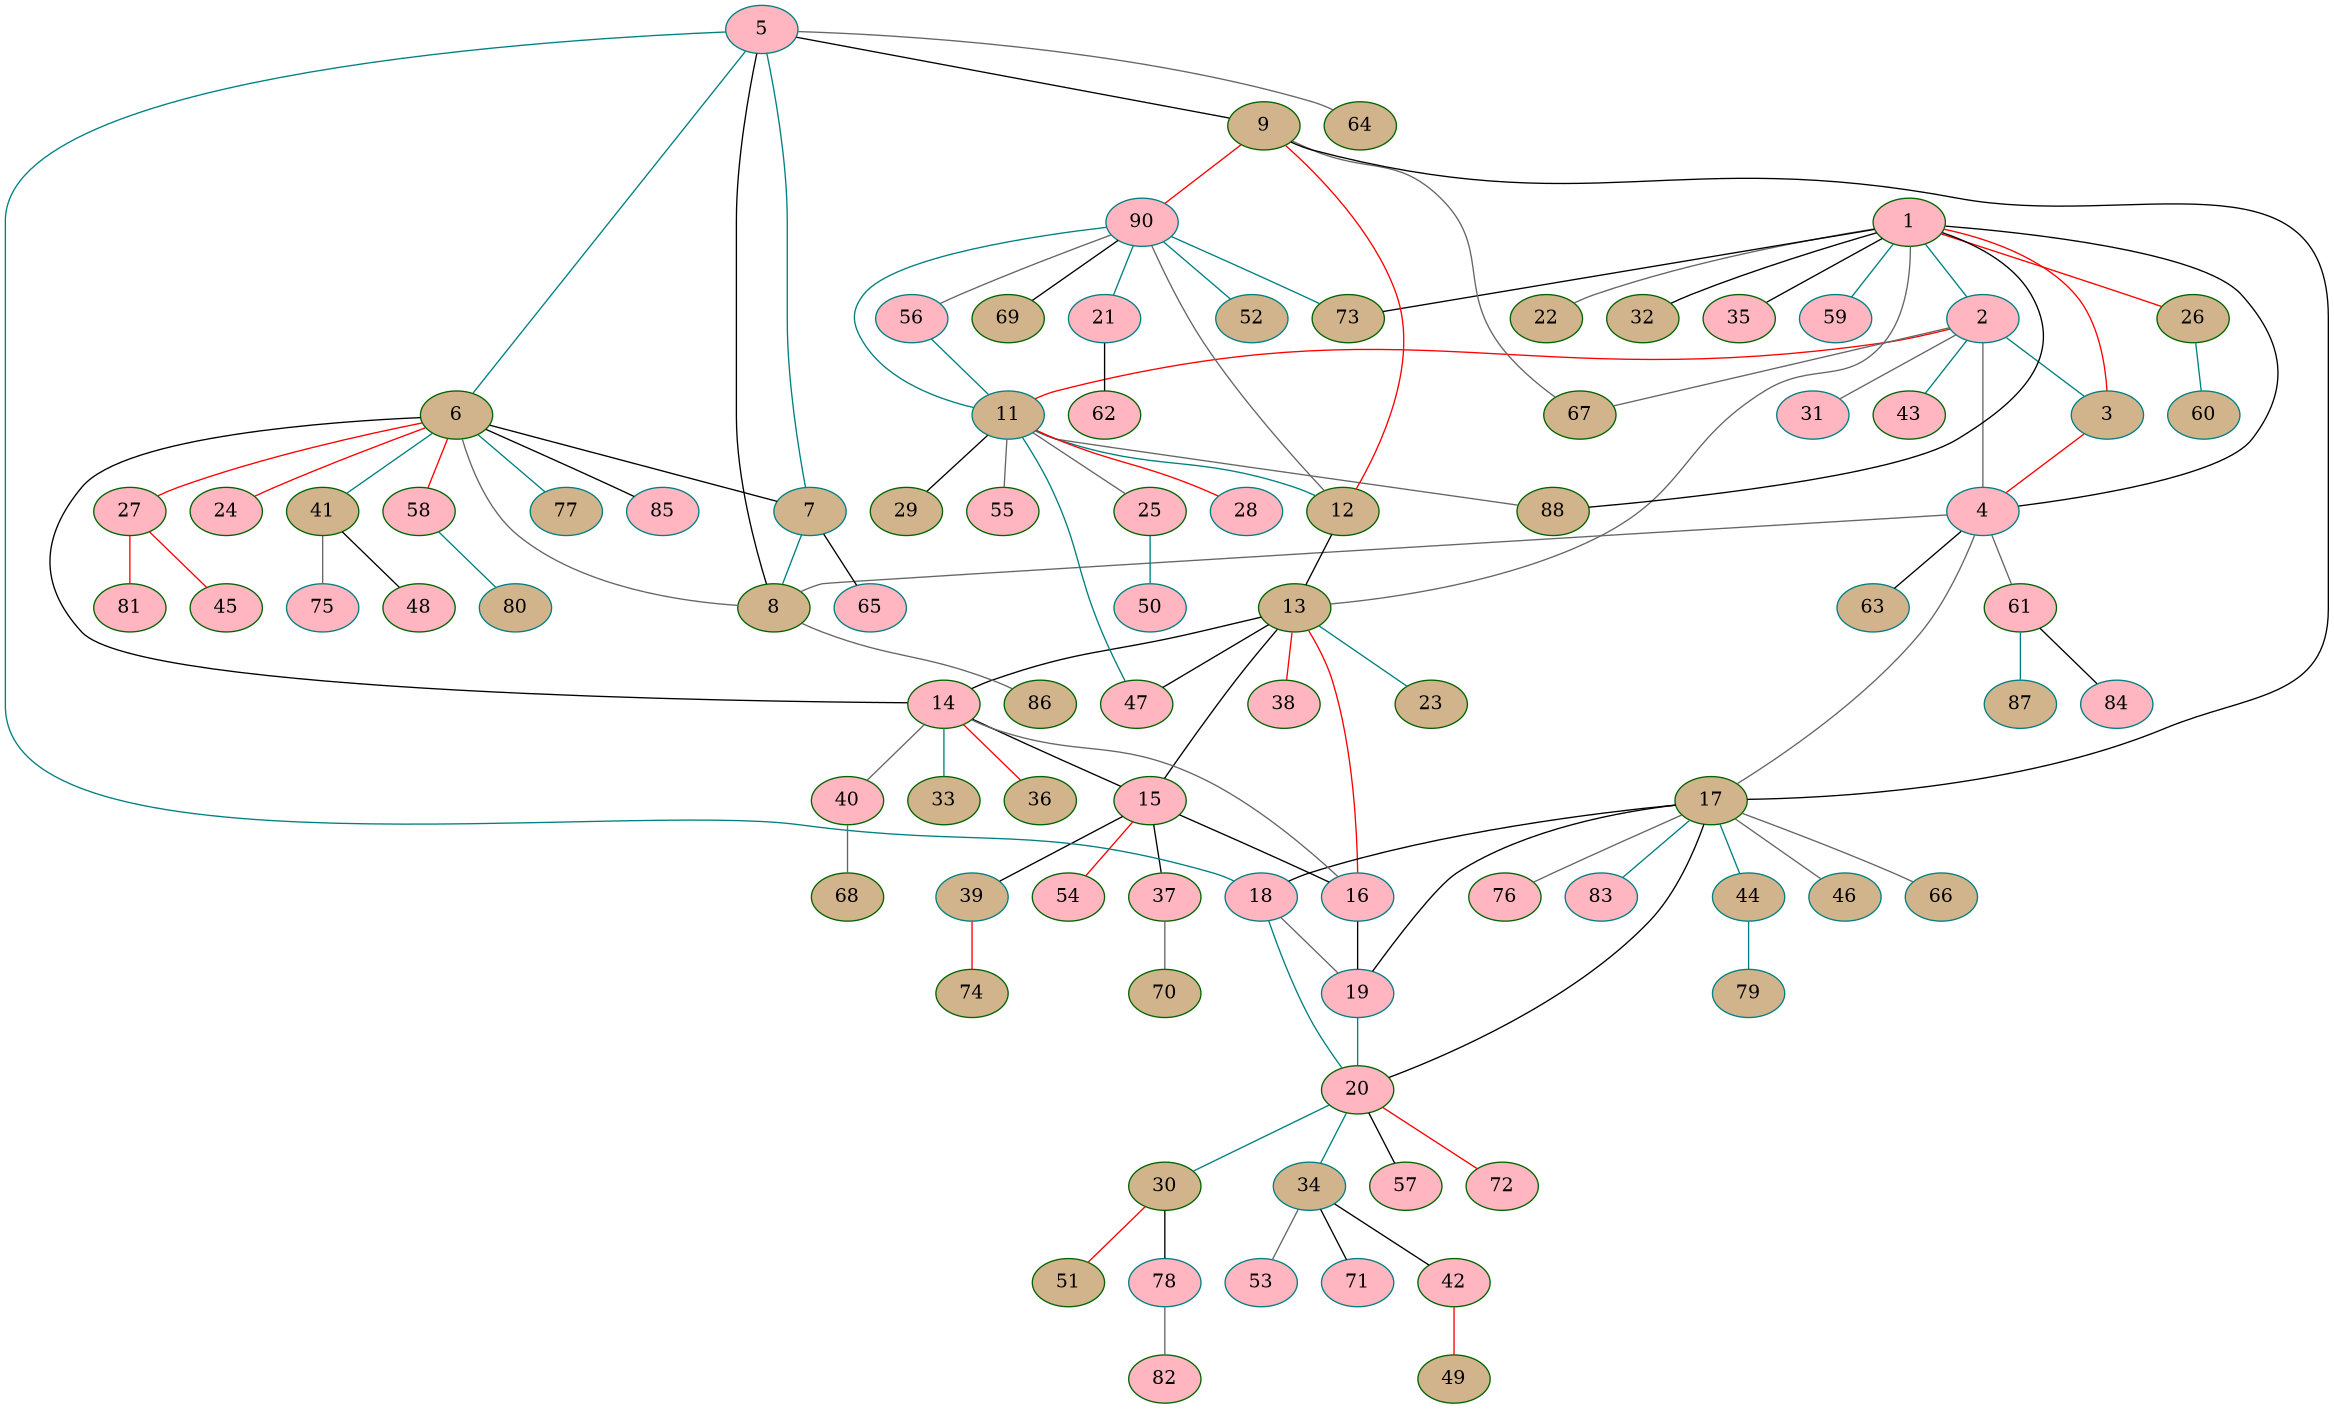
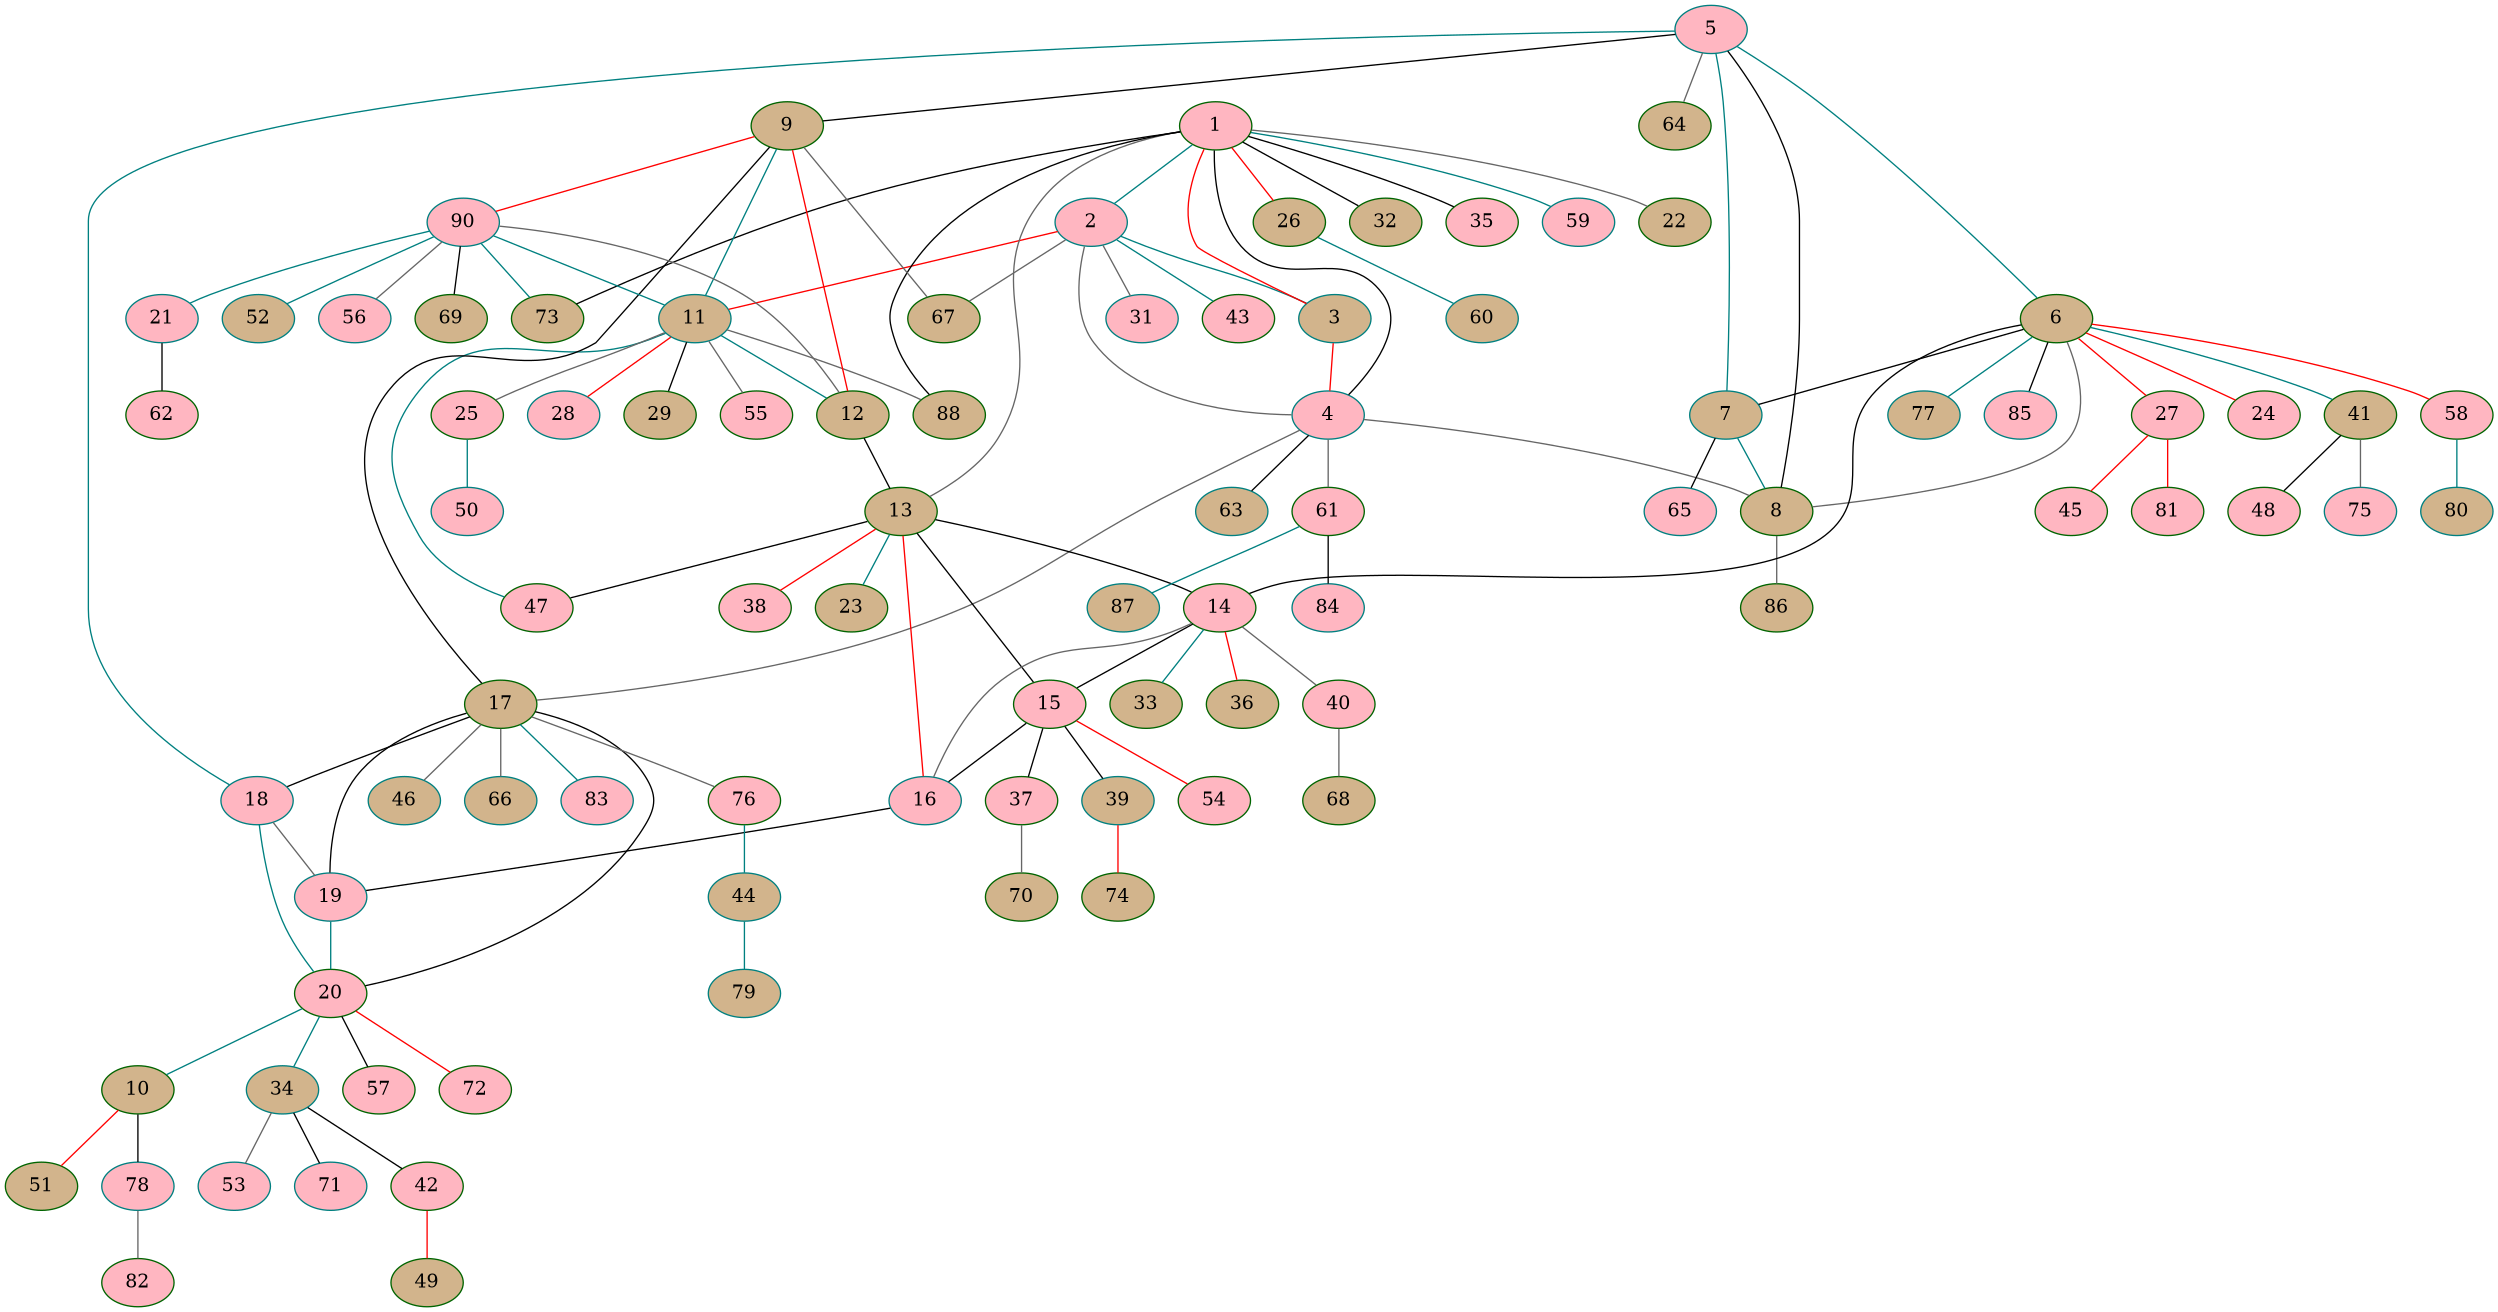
  graph {
    node [color=darkgreen fillcolor=lightpink style=filled]
    edge [color=black]
    2 [color=teal]
    1
    3 [color=teal fillcolor=tan]
    4 [color=teal]
    13 [fillcolor=tan]
    22 [fillcolor=tan]
    26 [fillcolor=tan]
    32 [fillcolor=tan]
    35
    59 [color=teal]
    73 [fillcolor=tan]
    88 [fillcolor=tan]
    11 [color=teal fillcolor=tan]
    31 [color=teal]
    43
    67 [fillcolor=tan]
    8 [fillcolor=tan]
    17 [fillcolor=tan]
    61
    63 [color=teal fillcolor=tan]
    14
    47
    15
    16 [color=teal]
    23 [fillcolor=tan]
    38
    60 [color=teal fillcolor=tan]
    12 [fillcolor=tan]
    25
    28 [color=teal]
    29 [fillcolor=tan]
    55
    86 [fillcolor=tan]
    18 [color=teal]
    19 [color=teal]
    20
    44 [color=teal fillcolor=tan]
    46 [color=teal fillcolor=tan]
    66 [color=teal fillcolor=tan]
    76
    83 [color=teal]
    84 [color=teal]
    87 [color=teal fillcolor=tan]
    5 [color=teal]
    6 [fillcolor=tan]
    7 [color=teal fillcolor=tan]
    9 [fillcolor=tan]
    64 [fillcolor=tan]
    24
    27
    41 [fillcolor=tan]
    58
    77 [color=teal fillcolor=tan]
    85 [color=teal]
    65 [color=teal]
    n56 [color=teal label=90]
    33 [fillcolor=tan]
    36 [fillcolor=tan]
    40
    45
    81
    48
    75 [color=teal]
    80 [color=teal fillcolor=tan]
    21 [color=teal]
    52 [color=teal fillcolor=tan]
    56 [color=teal]
    69 [fillcolor=tan]
    62
    50 [color=teal]
    37
    39 [color=teal fillcolor=tan]
    54
    68 [fillcolor=tan]
    70 [fillcolor=tan]
    74 [fillcolor=tan]
-   30 [fillcolor=tan]
+   30 [fillcolor=tan label=10]
    34 [color=teal fillcolor=tan]
    57
    72
    79 [color=teal fillcolor=tan]
    51 [fillcolor=tan]
    78 [color=teal]
    42
    53 [color=teal]
    71 [color=teal]
    82
    49 [fillcolor=tan]
    2 -- 3 [color=teal]
    2 -- 4 [color=gray40]
    2 -- 11 [color=red]
    2 -- 31 [color=gray40]
    2 -- 43 [color=teal]
    2 -- 67 [color=gray40]
    1 -- 2 [color=teal]
    1 -- 3 [color=red]
    1 -- 4
    1 -- 13 [color=gray40]
    1 -- 22 [color=gray40]
    1 -- 26 [color=red]
    1 -- 32
    1 -- 35
    1 -- 59 [color=teal]
    1 -- 73
    1 -- 88
    3 -- 4 [color=red]
    4 -- 8 [color=gray40]
    4 -- 17 [color=gray40]
    4 -- 61 [color=gray40]
    4 -- 63
    13 -- 14
    13 -- 47
    13 -- 15
    13 -- 16 [color=red]
    13 -- 23 [color=teal]
    13 -- 38 [color=red]
    26 -- 60 [color=teal]
    11 -- 88 [color=gray40]
    11 -- 47 [color=teal]
    11 -- 12 [color=teal]
    11 -- 25 [color=gray40]
    11 -- 28 [color=red]
    11 -- 29
    11 -- 55 [color=gray40]
    8 -- 86 [color=gray40]
    17 -- 18
    17 -- 19
    17 -- 20
-   17 -- 44 [color=teal]
+   76 -- 44 [color=teal]
    17 -- 46 [color=gray40]
    17 -- 66 [color=gray40]
    17 -- 76 [color=gray40]
    17 -- 83 [color=teal]
    61 -- 84
    61 -- 87 [color=teal]
    14 -- 15
    14 -- 16 [color=gray40]
    14 -- 33 [color=teal]
    14 -- 36 [color=red]
    14 -- 40 [color=gray40]
    15 -- 16
    15 -- 37
    15 -- 39
    15 -- 54 [color=red]
    16 -- 19
    12 -- 13
    25 -- 50 [color=teal]
    18 -- 19 [color=gray40]
    18 -- 20 [color=teal]
    19 -- 20 [color=teal]
    20 -- 30 [color=teal]
    20 -- 34 [color=teal]
    20 -- 57
    20 -- 72 [color=red]
    44 -- 79 [color=teal]
    5 -- 8
    5 -- 18 [color=teal]
    5 -- 6 [color=teal]
    5 -- 7 [color=teal]
    5 -- 9
    5 -- 64 [color=gray40]
    6 -- 8 [color=gray40]
    6 -- 14
    6 -- 7
    6 -- 24 [color=red]
    6 -- 27 [color=red]
    6 -- 41 [color=teal]
    6 -- 58 [color=red]
    6 -- 77 [color=teal]
    6 -- 85
    7 -- 8 [color=teal]
    7 -- 65
-   56 -- 11 [color=teal]
+   9 -- 11 [color=teal]
    9 -- 67 [color=gray40]
    9 -- 17
    9 -- 12 [color=red]
    9 -- n56 [color=red]
    27 -- 45 [color=red]
    27 -- 81 [color=red]
    41 -- 48
    41 -- 75 [color=gray40]
    58 -- 80 [color=teal]
    n56 -- 73 [color=teal]
    n56 -- 11 [color=teal]
    n56 -- 12 [color=gray40]
    n56 -- 21 [color=teal]
    n56 -- 52 [color=teal]
    n56 -- 56 [color=gray40]
    n56 -- 69
    40 -- 68 [color=gray40]
    21 -- 62
    37 -- 70 [color=gray40]
    39 -- 74 [color=red]
    30 -- 51 [color=red]
    30 -- 78
    34 -- 42
    34 -- 53 [color=gray40]
    34 -- 71
    78 -- 82 [color=gray40]
    42 -- 49 [color=red]
  }
